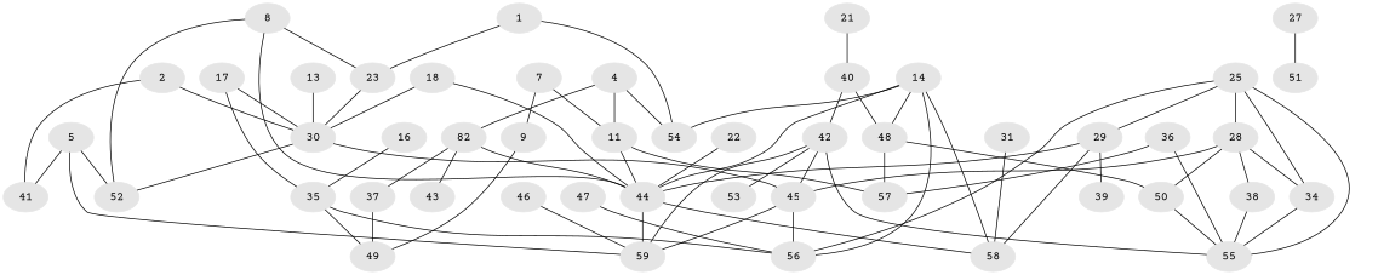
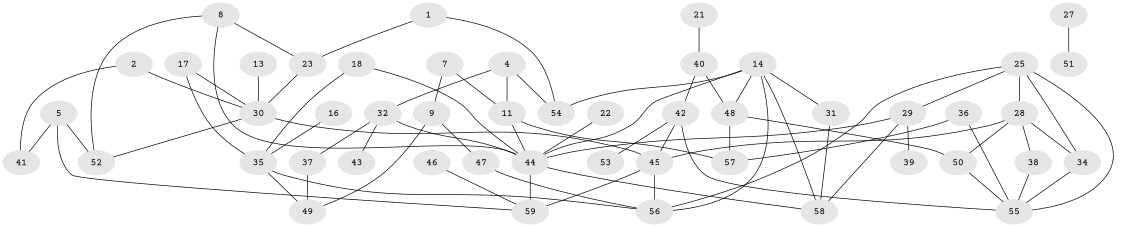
  graph {
    fontname="Courier Prime"
    node [color=gray90 fontname="Courier Prime" style=filled]
    edge [fontname="Courier Prime" weight=1.0]
    1
    23
    54
    30
    2
    41
    52
    45
    4
    11
-   32 [label=82]
+   32
    44
    57
    37
    43
    5
    59
    7
    9
    47
    49
    8
    58
    56
    13
    14
    31
    48
    50
    17
    35
    18
    21
    40
    42
    22
    25
    28
    29
    34
    55
    38
    39
    n44 [label=16]
    27
    51
    36
    53
    46
    1 -- 23
    1 -- 54
    23 -- 30
    30 -- 52
    30 -- 45
    2 -- 30
    2 -- 41
    45 -- 59
    45 -- 56
    4 -- 54
    4 -- 11
    4 -- 32
    11 -- 44 [weight=2.0]
    11 -- 57
    32 -- 44
    32 -- 37
    32 -- 43
    44 -- 59
    44 -- 58
    37 -- 49
    5 -- 41
    5 -- 52
    5 -- 59
    7 -- 11
    7 -- 9
+   9 -- 47
    9 -- 49
    47 -- 56
    8 -- 23
    8 -- 52
    8 -- 44
    13 -- 30
    14 -- 54
    14 -- 44
    14 -- 58
    14 -- 56
+   14 -- 31
    14 -- 48
    31 -- 58
    48 -- 57
    48 -- 50
    50 -- 55
    17 -- 30
    17 -- 35
    35 -- 49
    35 -- 56
    18 -- 44
-   18 -- 30
+   18 -- 35
    21 -- 40
    40 -- 48
    40 -- 42
    42 -- 45
-   42 -- 59
    42 -- 55
    42 -- 53
    22 -- 44
    25 -- 56
    25 -- 28
    25 -- 29
    25 -- 34
    25 -- 55
    28 -- 45
    28 -- 50
    28 -- 34
    28 -- 38
    29 -- 44
    29 -- 58
    29 -- 39
    34 -- 55
    38 -- 55
    n44 -- 35
    27 -- 51
    36 -- 57
    36 -- 55
    46 -- 59
  }
